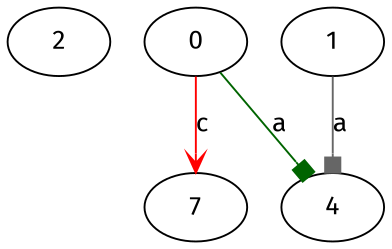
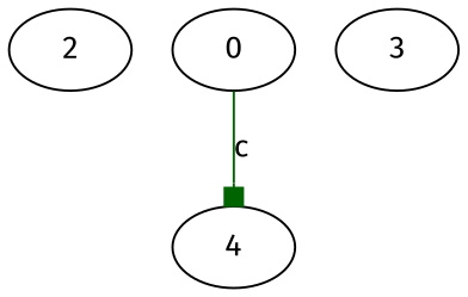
  strict digraph {
    fontname="Fira Sans"
    node [fontname="Fira Sans"]
    edge [arrowhead=box fontname="Fira Sans"]
    2
    0
    4
-   7
-   1
-   0 -> 4 [color=darkgreen label=a]
-   0 -> 7 [arrowhead=vee color=red label=c]
-   1 -> 4 [color=gray40 label=a]
+   3
+   0 -> 4 [color=darkgreen label=c]
  }
